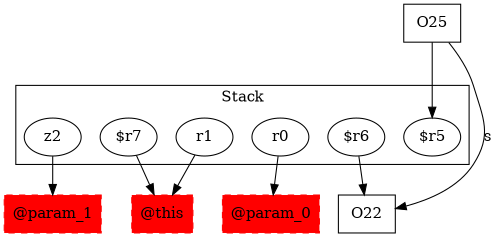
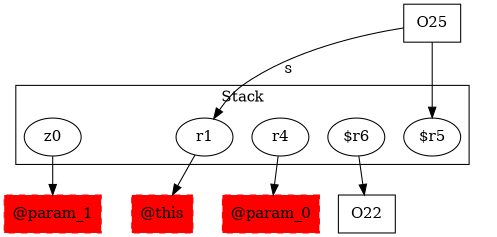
  digraph {
    rankDir=LR
    r1
-   "$r7"
-   z0 [label=z2]
+   z0
    "$r5"
    "$r6"
-   r4 [label=r0]
+   r4
    "@this" [color=red shape=box style="filled,dashed"]
    "@param_1" [color=red shape=box style="filled,dashed"]
    n9 [label=O22 shape=box]
    "@param_0" [color=red shape=box style="filled,dashed"]
    O25 [shape=box]
    subgraph cluster_1 {
      label=Stack
      r1
-     "$r7"
      z0
      "$r5"
      "$r6"
      r4
    }
    r1 -> "@this"
-   "$r7" -> "@this"
    z0 -> "@param_1"
    "$r6" -> n9
    r4 -> "@param_0"
    O25 -> "$r5"
-   O25 -> n9 [label=s weight=0.2]
+   O25 -> r1 [label=s weight=0.2]
  }
